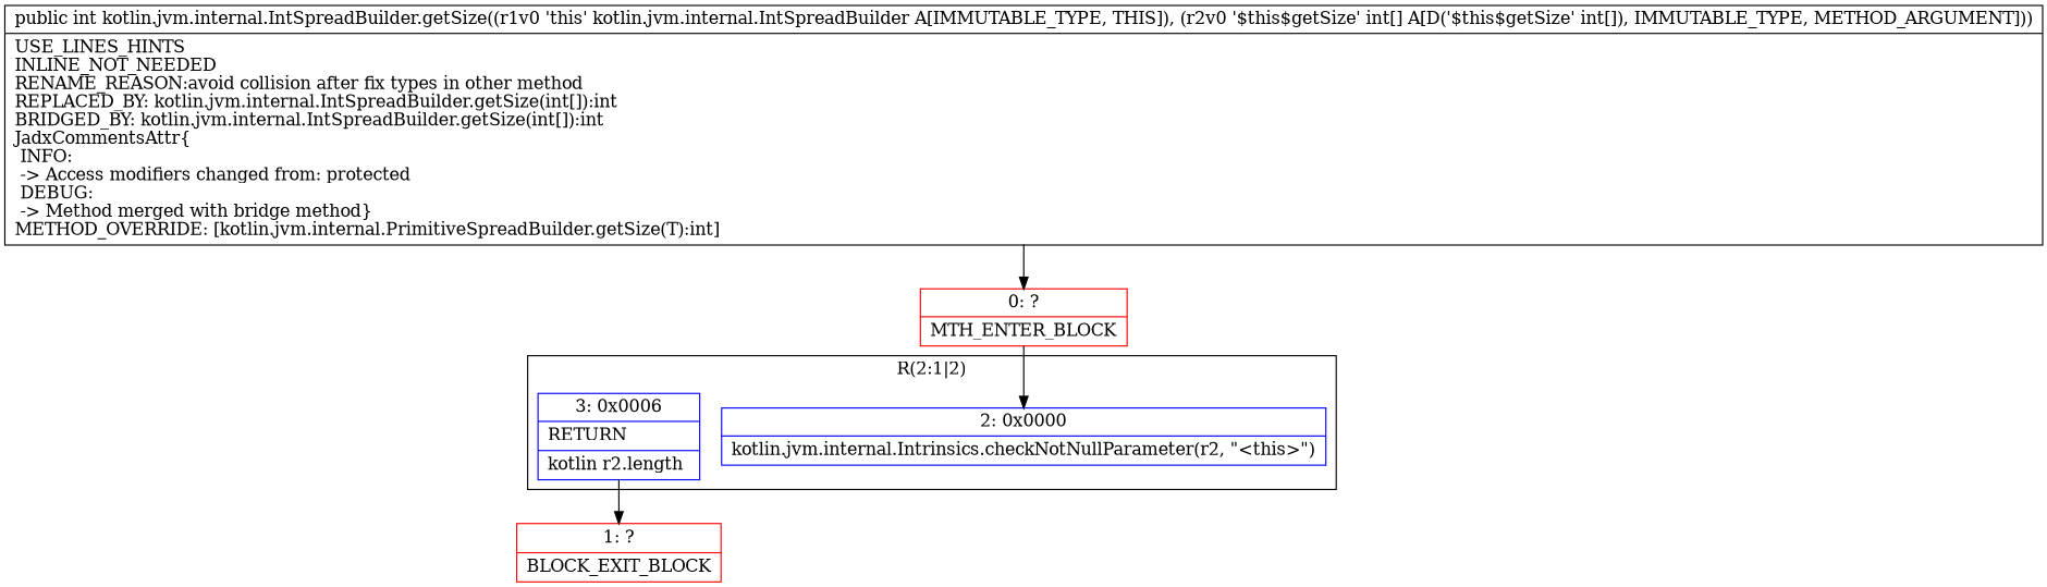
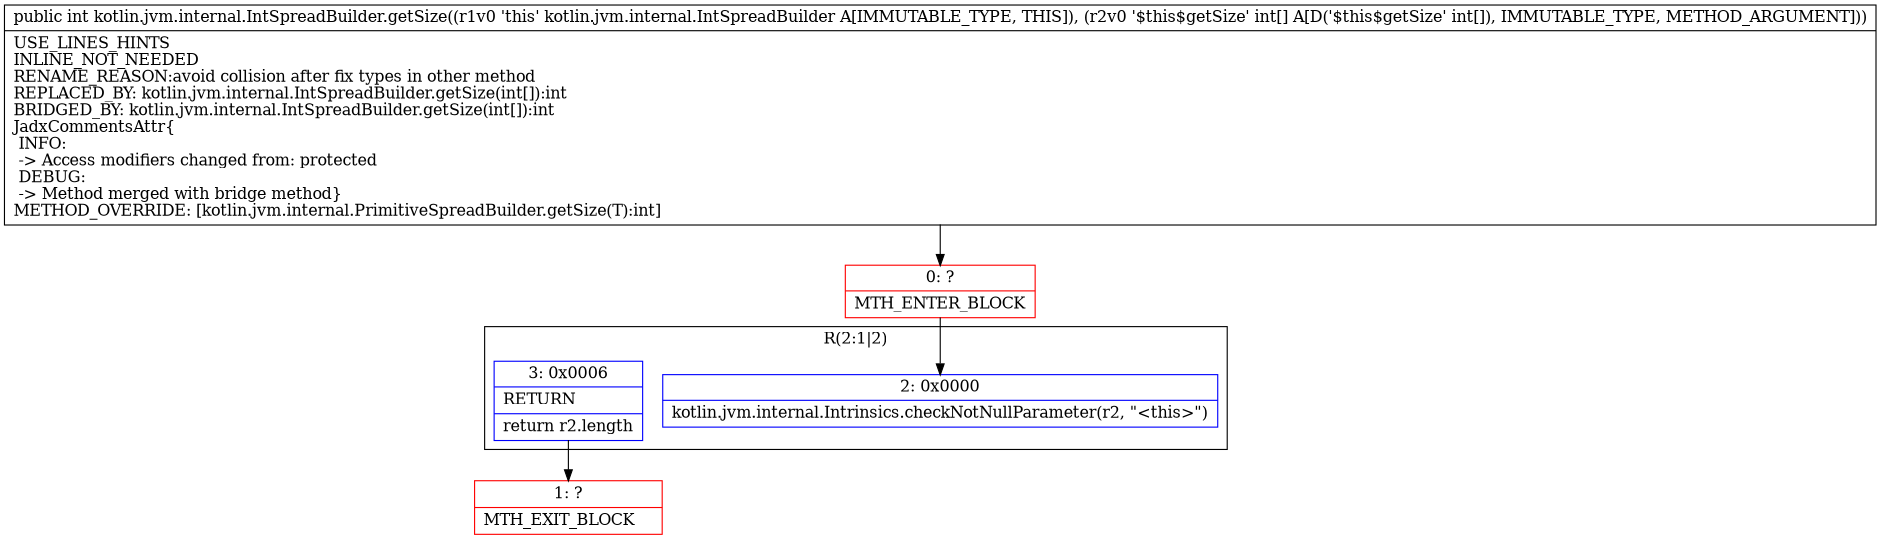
  digraph {
    node [color=blue shape=record]
    n1 [label="{2\:\ 0x0000|kotlin.jvm.internal.Intrinsics.checkNotNullParameter(r2, \"\<this\>\")\l}"]
-   n2 [label="{3\:\ 0x0006|RETURN\l|kotlin r2.length\l}"]
-   n3 [color=red label="{1\:\ ?|BLOCK_EXIT_BLOCK\l}"]
+   n2 [label="{3\:\ 0x0006|RETURN\l|return r2.length\l}"]
+   n3 [color=red label="{1\:\ ?|MTH_EXIT_BLOCK\l}"]
    n4 [color=red label="{0\:\ ?|MTH_ENTER_BLOCK\l}"]
    n5 [label="{public int kotlin.jvm.internal.IntSpreadBuilder.getSize((r1v0 'this' kotlin.jvm.internal.IntSpreadBuilder A[IMMUTABLE_TYPE, THIS]), (r2v0 '$this$getSize' int[] A[D('$this$getSize' int[]), IMMUTABLE_TYPE, METHOD_ARGUMENT]))  | USE_LINES_HINTS\lINLINE_NOT_NEEDED\lRENAME_REASON:avoid collision after fix types in other method\lREPLACED_BY: kotlin.jvm.internal.IntSpreadBuilder.getSize(int[]):int\lBRIDGED_BY: kotlin.jvm.internal.IntSpreadBuilder.getSize(int[]):int\lJadxCommentsAttr\{\l INFO: \l \-\> Access modifiers changed from: protected\l DEBUG: \l \-\> Method merged with bridge method\}\lMETHOD_OVERRIDE: [kotlin.jvm.internal.PrimitiveSpreadBuilder.getSize(T):int]\l}" color=""]
    subgraph cluster_1 {
      label="R(2:1|2)"
      n1
      n2
    }
    n2 -> n3
    n4 -> n1
    n5 -> n4
  }
